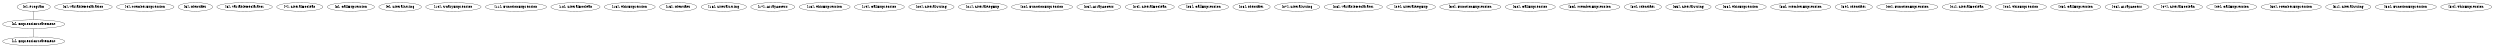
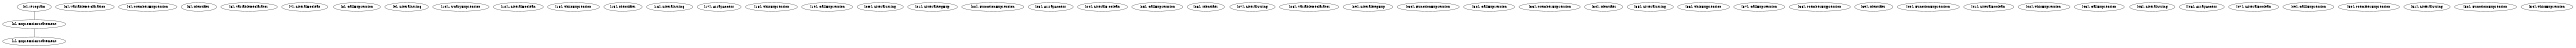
  graph {
    n1 [label="[0]: Program"]
    n2 [label="[2]: ExpressionStatement"]
    n3 [label="[1]: ExpressionStatement"]
    n4 [label="[3]: VariableDeclaration"]
    n5 [label="[4]: MemberExpression"]
    n6 [label="[5]: Identifier"]
    n7 [label="[6]: VariableDeclarator"]
    n8 [label="[7]: LiteralBoolean"]
    n9 [label="[8]: CallExpression"]
    n10 [label="[9]: LiteralString"]
    n11 [label="[10]: UnaryExpression"]
-   n12 [label="[11]: FunctionExpression"]
    n13 [label="[12]: LiteralBoolean"]
    n14 [label="[13]: ThisExpression"]
    n15 [label="[15]: Identifier"]
    n16 [label="[16]: LiteralString"]
    n17 [label="[17]: ArrayAccess"]
    n18 [label="[18]: ThisExpression"]
    n19 [label="[19]: CallExpression"]
    n20 [label="[20]: LiteralString"]
    n21 [label="[21]: LiteralRegExp"]
    n22 [label="[22]: FunctionExpression"]
    n23 [label="[23]: ArrayAccess"]
    n24 [label="[24]: LiteralBoolean"]
    n25 [label="[25]: CallExpression"]
    n26 [label="[26]: Identifier"]
    n27 [label="[27]: LiteralString"]
    n28 [label="[28]: VariableDeclarator"]
    n29 [label="[29]: LiteralRegExp"]
    n30 [label="[30]: FunctionExpression"]
    n31 [label="[32]: CallExpression"]
    n32 [label="[33]: MemberExpression"]
    n33 [label="[34]: Identifier"]
    n34 [label="[35]: LiteralString"]
    n35 [label="[36]: ThisExpression"]
+   n36 [label="[37]: CallExpression"]
    n37 [label="[38]: MemberExpression"]
    n38 [label="[39]: Identifier"]
    n39 [label="[40]: FunctionExpression"]
    n40 [label="[41]: LiteralBoolean"]
    n41 [label="[42]: ThisExpression"]
    n42 [label="[43]: CallExpression"]
+   n43 [label="[45]: LiteralString"]
    n44 [label="[46]: ArrayAccess"]
    n45 [label="[47]: LiteralBoolean"]
    n46 [label="[49]: CallExpression"]
    n47 [label="[50]: MemberExpression"]
    n48 [label="[51]: LiteralString"]
    n49 [label="[52]: FunctionExpression"]
    n50 [label="[54]: ThisExpression"]
    n1 -- n2
    n2 -- n3
  }
